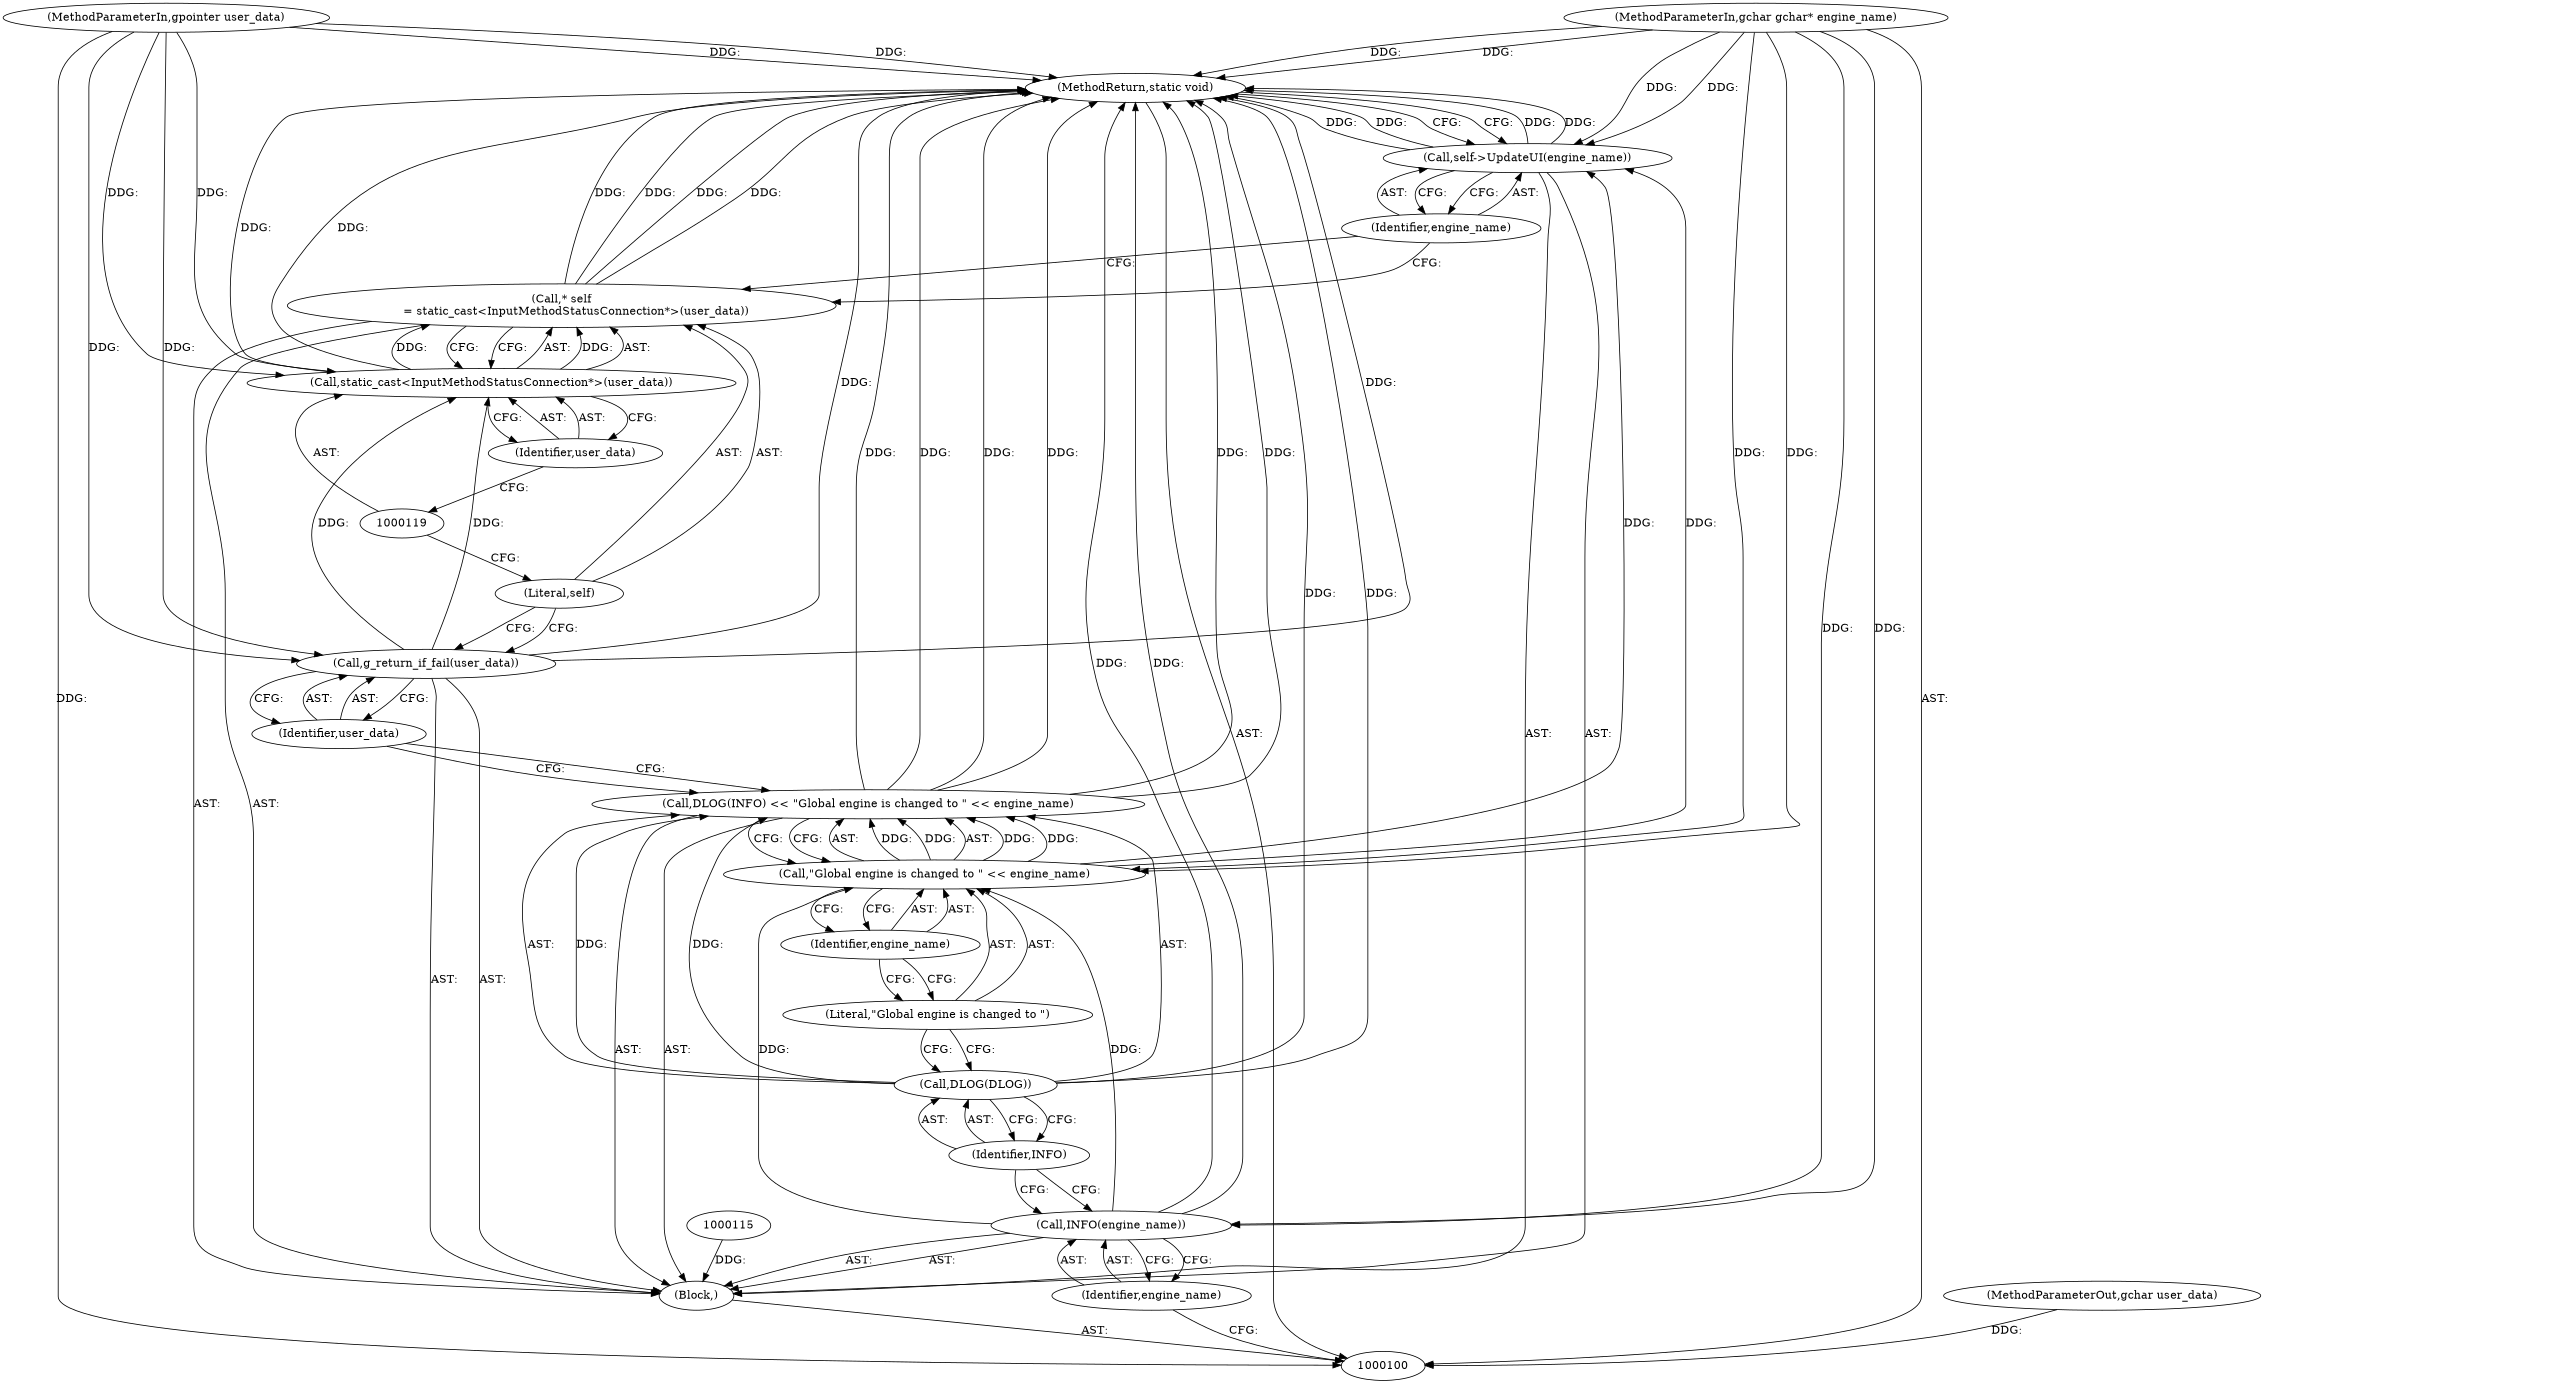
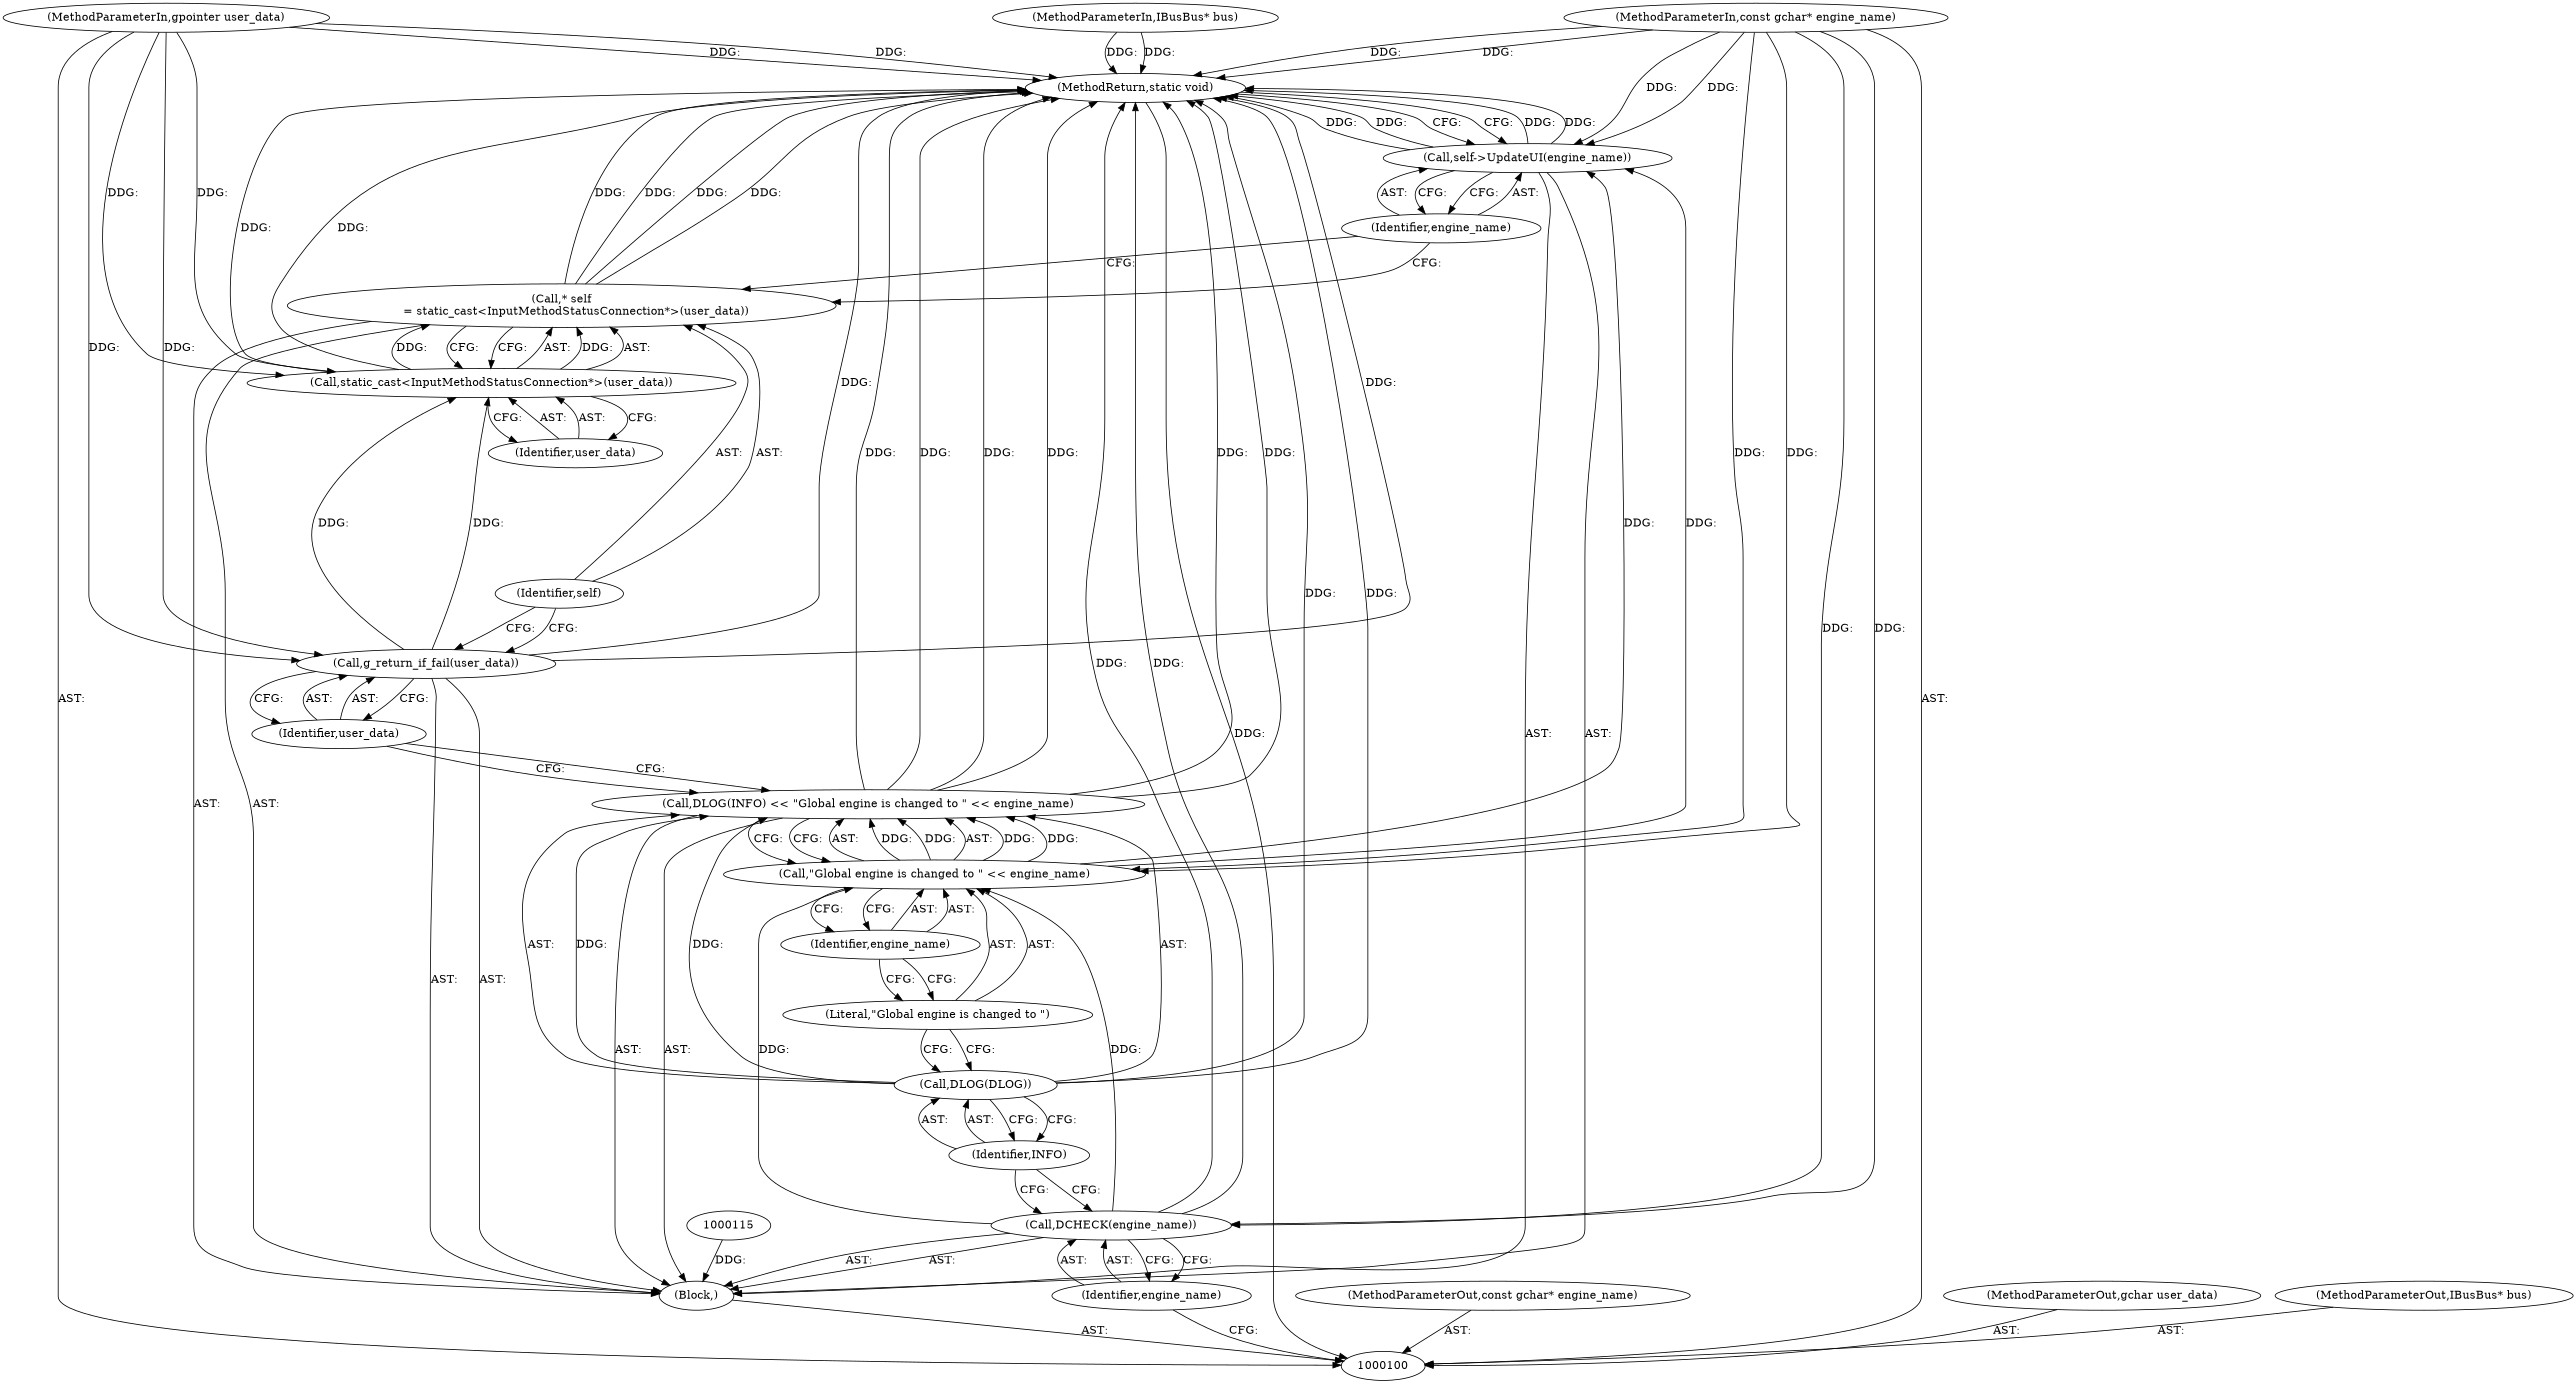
  digraph {
    n1 [label="(MethodReturn,static void)"]
    n2 [label="(Call,self->UpdateUI(engine_name))"]
    1000100
    n4 [label="(Block,)"]
    n5 [label="(Identifier,engine_name)"]
-   n6 [label="(MethodParameterIn,gchar gchar* engine_name)"]
-   n7 [label="(Call,INFO(engine_name))"]
+   n6 [label="(MethodParameterIn,const gchar* engine_name)"]
+   n7 [label="(Call,DCHECK(engine_name))"]
    n8 [label="(Call,\"Global engine is changed to \" << engine_name)"]
    n9 [label="(Identifier,engine_name)"]
    n10 [label="(Call,DLOG(INFO) << \"Global engine is changed to \" << engine_name)"]
    n11 [label="(Identifier,engine_name)"]
+   n12 [label="(MethodParameterOut,const gchar* engine_name)"]
    n13 [label="(MethodParameterIn,gpointer user_data)"]
    n14 [label="(Call,g_return_if_fail(user_data))"]
    n15 [label="(Call,static_cast<InputMethodStatusConnection*>(user_data))"]
    n16 [label="(Identifier,user_data)"]
    n17 [label="(Call,* self\n        = static_cast<InputMethodStatusConnection*>(user_data))"]
    n18 [label="(Identifier,user_data)"]
    n19 [label="(MethodParameterOut,gchar user_data)"]
+   n20 [label="(MethodParameterIn,IBusBus* bus)"]
+   n21 [label="(MethodParameterOut,IBusBus* bus)"]
    n22 [label="(Literal,\"Global engine is changed to \")"]
    n23 [label="(Call,DLOG(DLOG))"]
    n24 [label="(Identifier,INFO)"]
-   n25 [label="(Literal,self)"]
-   1000119
+   n25 [label="(Identifier,self)"]
    1000115
    n1 -> n2 [label="CFG: "]
    n1 -> n2 [label="CFG: "]
-   n1 -> 1000100 [label="AST: "]
+   n1 -> 1000100 [label="DDG: "]
    n2 -> n1 [label="DDG: "]
    n2 -> n1 [label="DDG: "]
    n2 -> n1 [label="DDG: "]
    n2 -> n1 [label="DDG: "]
    n2 -> n4 [label="AST: "]
    n2 -> n4 [label="AST: "]
    n2 -> n5 [label="CFG: "]
    n2 -> n5 [label="CFG: "]
    n4 -> 1000100 [label="AST: "]
    n5 -> n2 [label="AST: "]
    n5 -> n2 [label="AST: "]
    n5 -> n17 [label="CFG: "]
    n5 -> n17 [label="CFG: "]
    n6 -> n1 [label="DDG: "]
    n6 -> n1 [label="DDG: "]
    n6 -> n2 [label="DDG: "]
    n6 -> n2 [label="DDG: "]
    n6 -> 1000100 [label="AST: "]
    n6 -> n7 [label="DDG: "]
    n6 -> n7 [label="DDG: "]
    n6 -> n8 [label="DDG: "]
    n6 -> n8 [label="DDG: "]
    n7 -> n1 [label="DDG: "]
    n7 -> n1 [label="DDG: "]
    n7 -> n4 [label="AST: "]
    n7 -> n4 [label="AST: "]
    n7 -> n8 [label="DDG: "]
    n7 -> n8 [label="DDG: "]
    n7 -> n9 [label="CFG: "]
    n7 -> n9 [label="CFG: "]
    n8 -> n2 [label="DDG: "]
    n8 -> n2 [label="DDG: "]
    n8 -> n10 [label="AST: "]
    n8 -> n10 [label="DDG: "]
    n8 -> n10 [label="DDG: "]
    n8 -> n10 [label="AST: "]
    n8 -> n10 [label="DDG: "]
    n8 -> n10 [label="DDG: "]
    n8 -> n11 [label="CFG: "]
    n8 -> n11 [label="CFG: "]
    n9 -> 1000100 [label="CFG: "]
    n9 -> n7 [label="AST: "]
    n9 -> n7 [label="AST: "]
    n10 -> n1 [label="DDG: "]
    n10 -> n1 [label="DDG: "]
    n10 -> n1 [label="DDG: "]
    n10 -> n1 [label="DDG: "]
    n10 -> n1 [label="DDG: "]
    n10 -> n1 [label="DDG: "]
    n10 -> n4 [label="AST: "]
    n10 -> n4 [label="AST: "]
    n10 -> n8 [label="CFG: "]
    n10 -> n8 [label="CFG: "]
    n11 -> n8 [label="AST: "]
    n11 -> n8 [label="AST: "]
    n11 -> n22 [label="CFG: "]
    n11 -> n22 [label="CFG: "]
+   n12 -> 1000100 [label="AST: "]
    n13 -> n1 [label="DDG: "]
    n13 -> n1 [label="DDG: "]
-   n13 -> 1000100 [label="DDG: "]
+   n13 -> 1000100 [label="AST: "]
    n13 -> n14 [label="DDG: "]
    n13 -> n14 [label="DDG: "]
    n13 -> n15 [label="DDG: "]
    n13 -> n15 [label="DDG: "]
    n14 -> n1 [label="DDG: "]
    n14 -> n1 [label="DDG: "]
    n14 -> n4 [label="AST: "]
    n14 -> n4 [label="AST: "]
    n14 -> n15 [label="DDG: "]
    n14 -> n15 [label="DDG: "]
    n14 -> n16 [label="CFG: "]
    n14 -> n16 [label="CFG: "]
    n15 -> n1 [label="DDG: "]
    n15 -> n1 [label="DDG: "]
    n15 -> n17 [label="AST: "]
    n15 -> n17 [label="DDG: "]
    n15 -> n17 [label="AST: "]
    n15 -> n17 [label="DDG: "]
    n15 -> n18 [label="CFG: "]
    n15 -> n18 [label="CFG: "]
    n16 -> n10 [label="CFG: "]
    n16 -> n10 [label="CFG: "]
    n16 -> n14 [label="AST: "]
    n16 -> n14 [label="AST: "]
    n17 -> n1 [label="DDG: "]
    n17 -> n1 [label="DDG: "]
    n17 -> n1 [label="DDG: "]
    n17 -> n1 [label="DDG: "]
    n17 -> n4 [label="AST: "]
    n17 -> n4 [label="AST: "]
    n17 -> n15 [label="CFG: "]
    n17 -> n15 [label="CFG: "]
    n18 -> n15 [label="AST: "]
    n18 -> n15 [label="AST: "]
-   n18 -> 1000119 [label="CFG: "]
-   n19 -> 1000100 [label="DDG: "]
+   n19 -> 1000100 [label="AST: "]
+   n20 -> n1 [label="DDG: "]
+   n20 -> n1 [label="DDG: "]
+   n21 -> 1000100 [label="AST: "]
    n22 -> n8 [label="AST: "]
    n22 -> n8 [label="AST: "]
    n22 -> n23 [label="CFG: "]
    n22 -> n23 [label="CFG: "]
    n23 -> n1 [label="DDG: "]
    n23 -> n1 [label="DDG: "]
    n23 -> n10 [label="AST: "]
    n23 -> n10 [label="DDG: "]
    n23 -> n10 [label="AST: "]
    n23 -> n10 [label="DDG: "]
    n23 -> n24 [label="CFG: "]
    n23 -> n24 [label="CFG: "]
    n24 -> n7 [label="CFG: "]
    n24 -> n7 [label="CFG: "]
    n24 -> n23 [label="AST: "]
    n24 -> n23 [label="AST: "]
    n25 -> n14 [label="CFG: "]
    n25 -> n14 [label="CFG: "]
    n25 -> n17 [label="AST: "]
    n25 -> n17 [label="AST: "]
-   1000119 -> n15 [label="AST: "]
-   1000119 -> n25 [label="CFG: "]
    1000115 -> n4 [label="DDG: "]
  }
